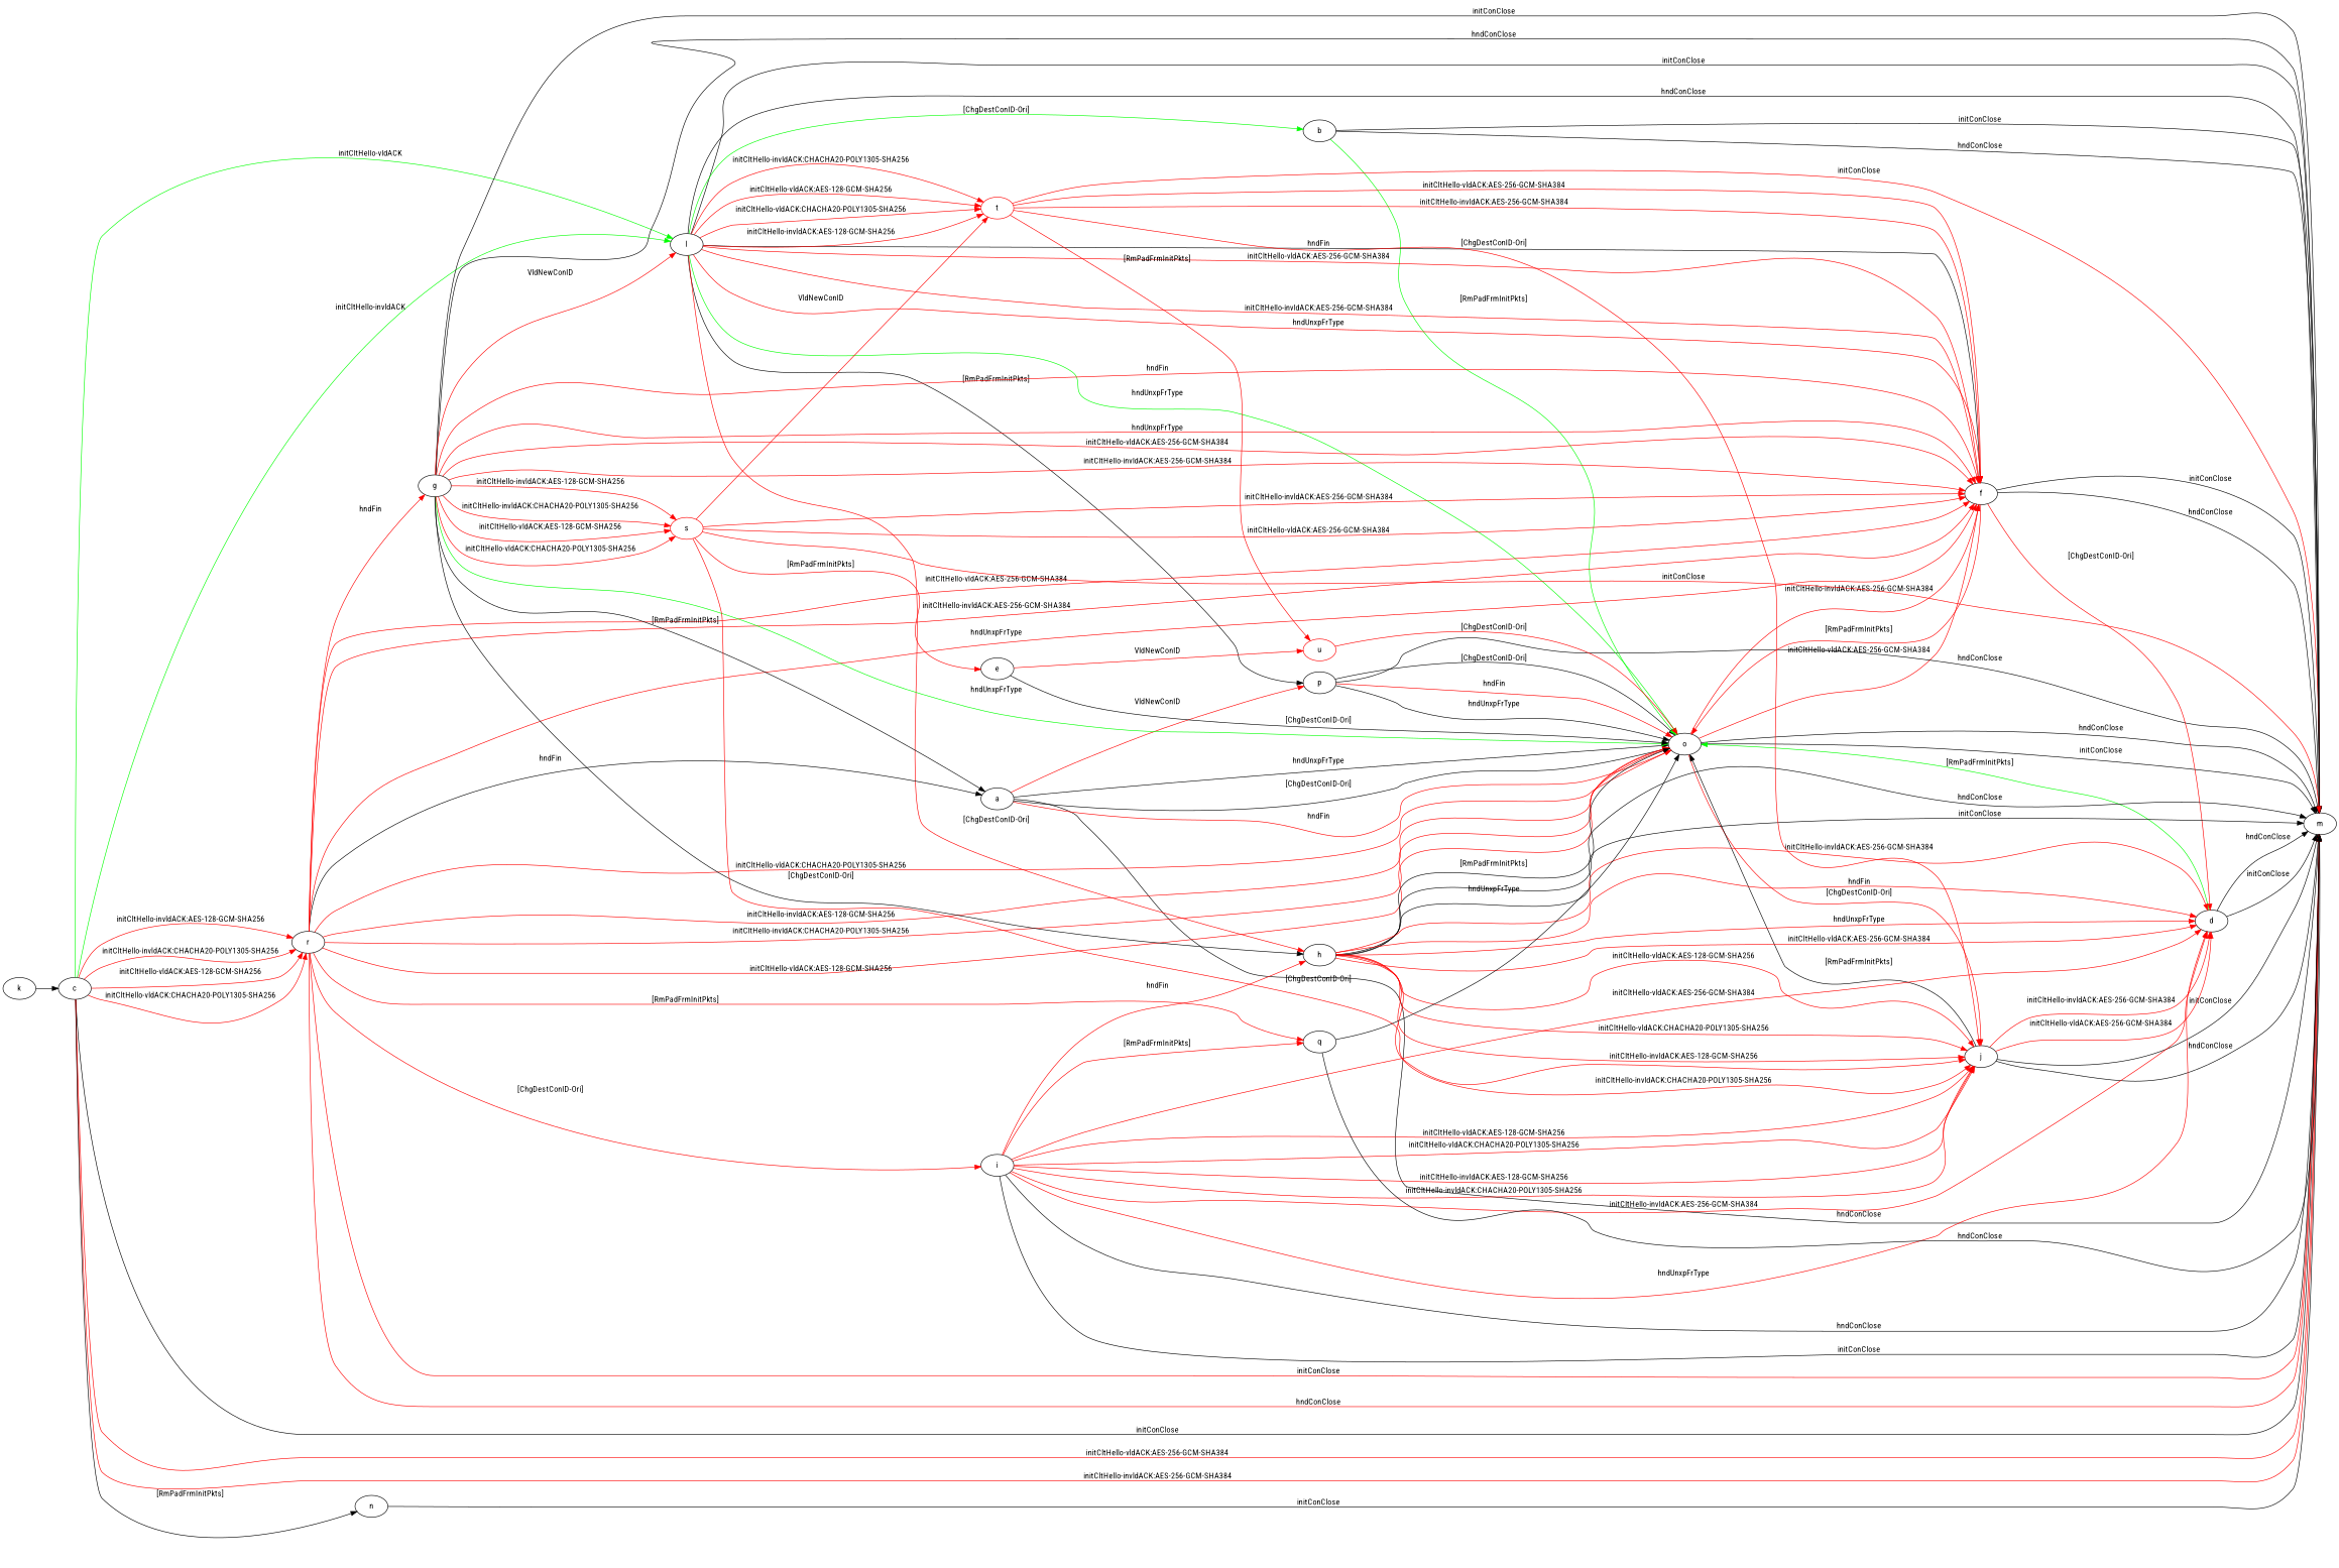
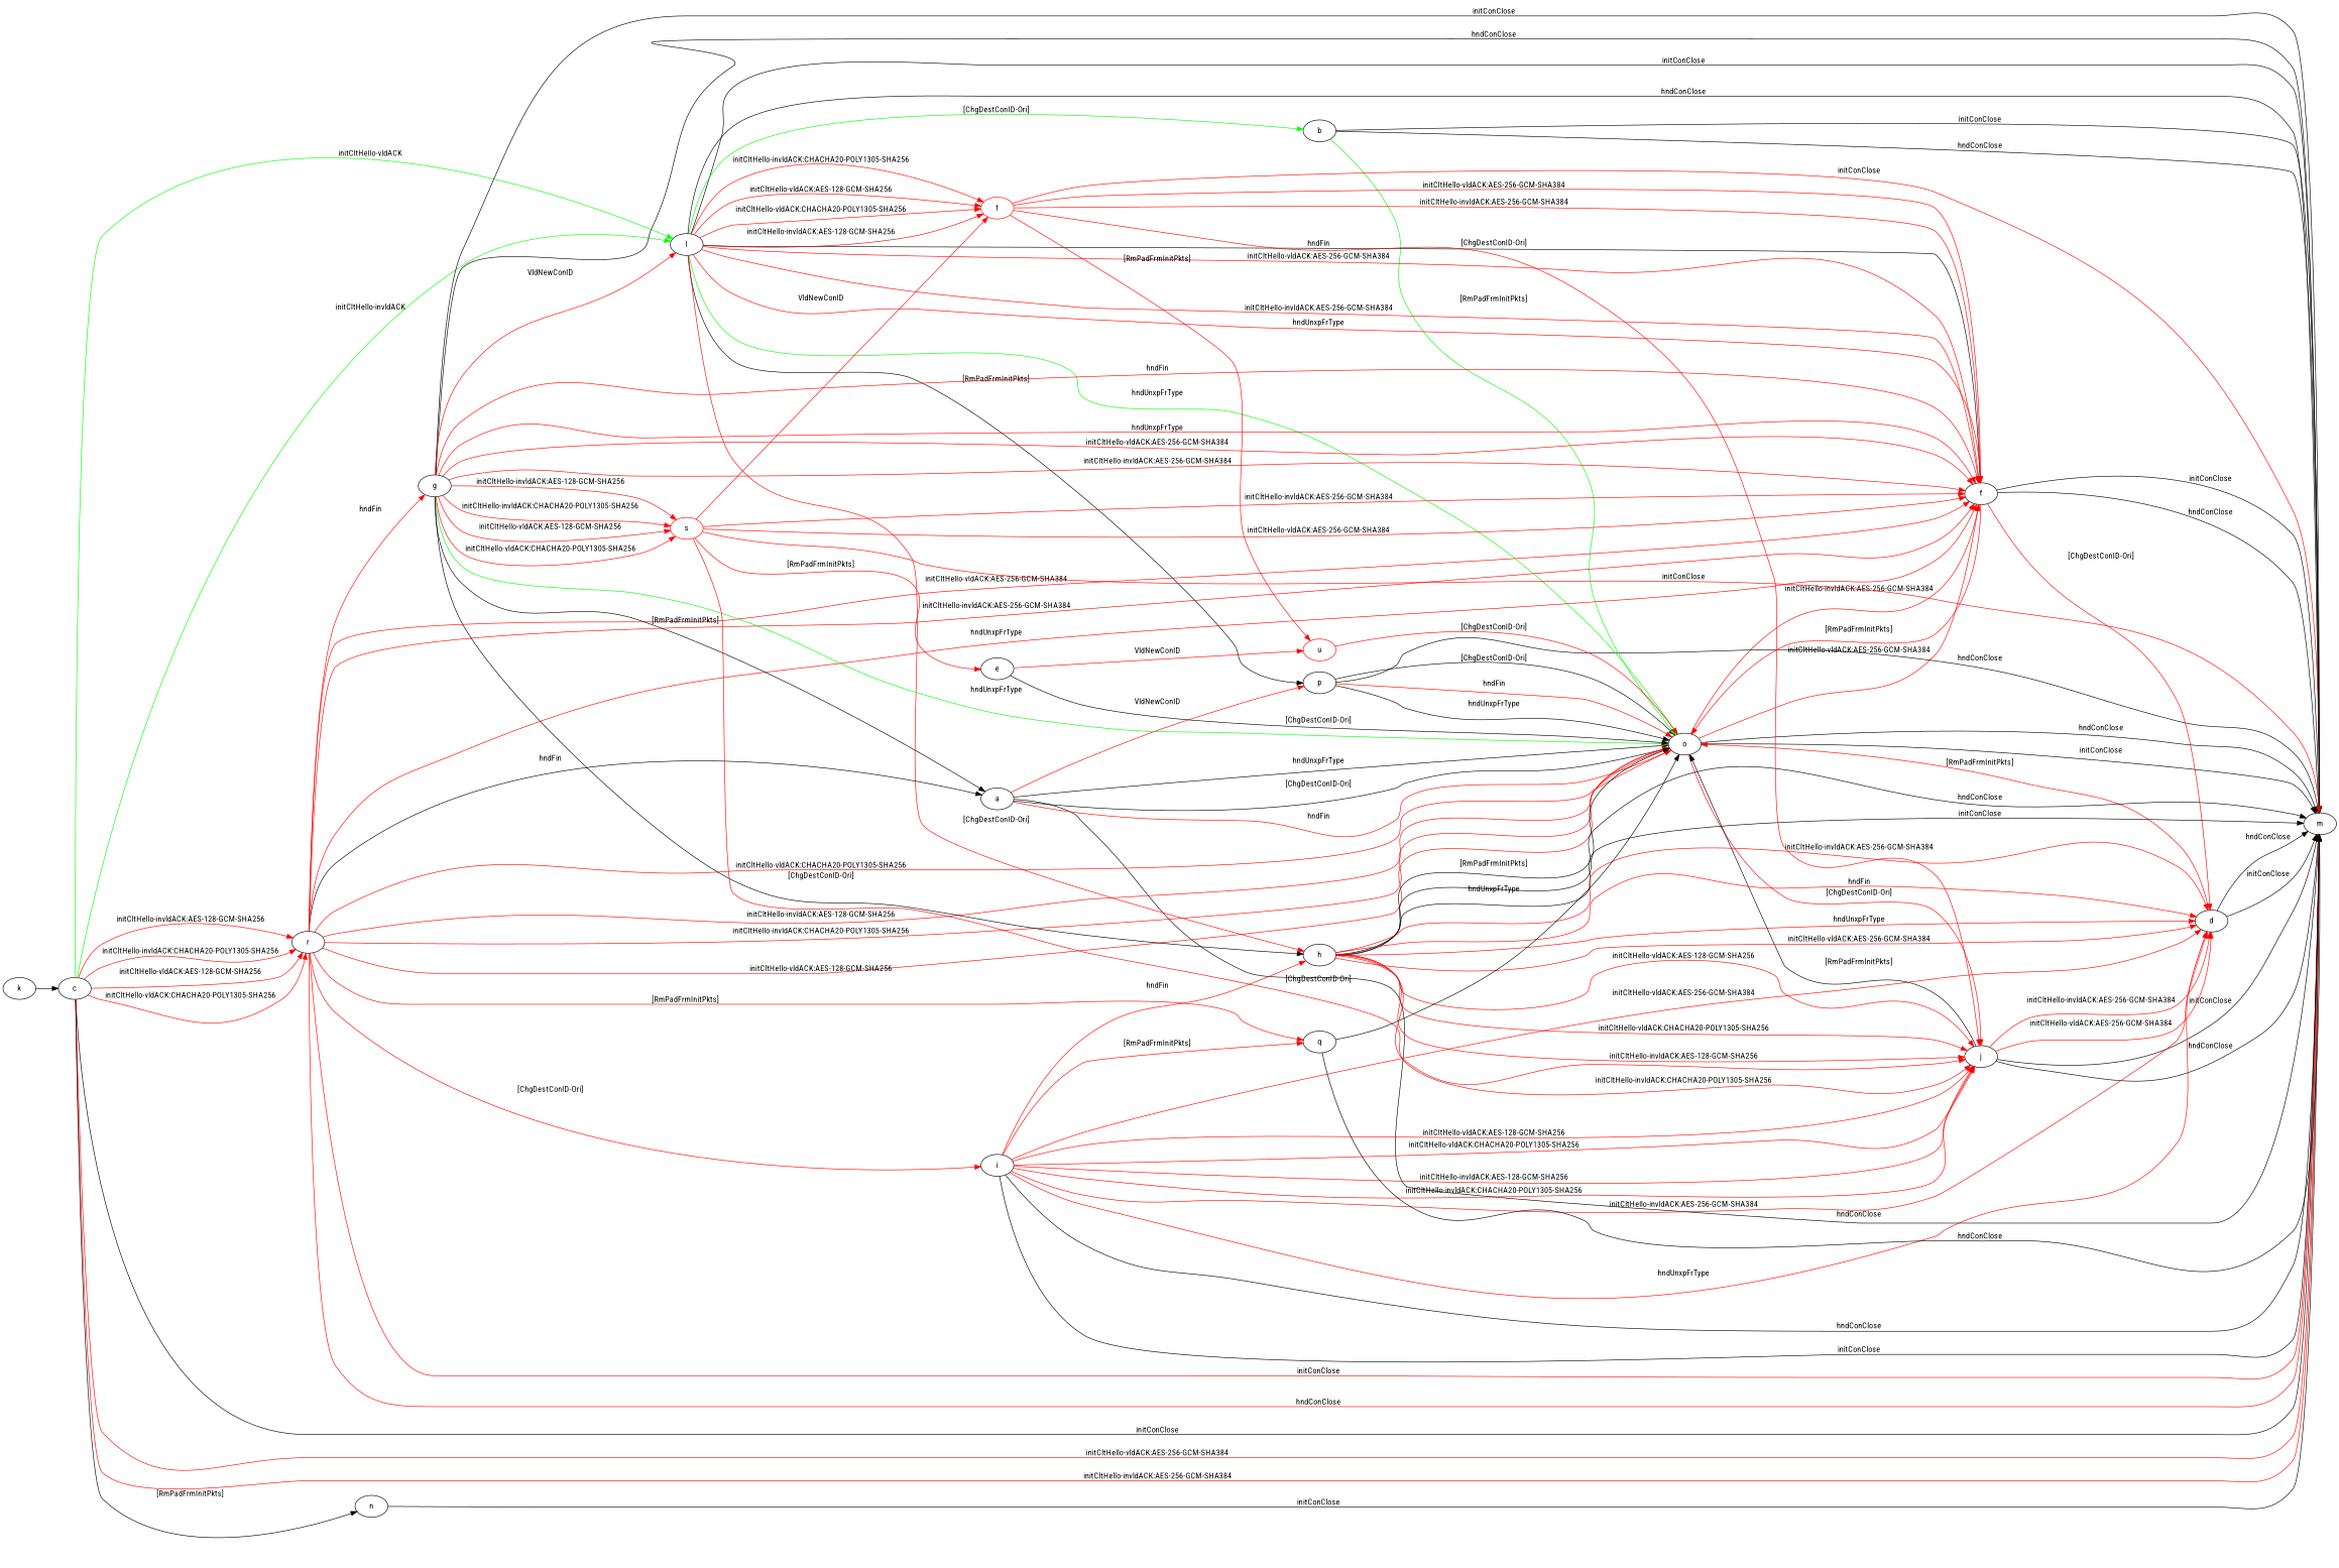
  digraph {
    fontname="Roboto Condensed"
    rankdir=LR
    node [fontname="Roboto Condensed"]
    edge [fontname="Roboto Condensed" color=red]
    a
    m
    o
    p
    f
    j
    d
    b
    c
    l
    n
    r [color=black]
    h
    t [color=red]
    g
    i
    q
    u [color=red]
    s [color=red]
    e
    k
    a -> m [label="hndConClose " color=""]
    a -> o [label="hndUnxpFrType " color=""]
    a -> o [label="[ChgDestConID-Ori] " color=""]
    a -> o [label="hndFin "]
    a -> p [label="VldNewConID "]
    o -> m [label="initConClose " color=""]
    o -> m [label="hndConClose " color=""]
    o -> f [label="initCltHello-vldACK:AES-256-GCM-SHA384 "]
    o -> f [label="initCltHello-invldACK:AES-256-GCM-SHA384 "]
    o -> j [label="[ChgDestConID-Ori] "]
    p -> m [label="hndConClose " color=""]
    p -> o [label="hndUnxpFrType " color=""]
    p -> o [label="[ChgDestConID-Ori] " color=""]
    p -> o [label="hndFin "]
    f -> m [label="initConClose " color=""]
    f -> m [label="hndConClose " color=""]
    f -> o [label="[RmPadFrmInitPkts] "]
    f -> d [label="[ChgDestConID-Ori] "]
    j -> m [label="initConClose " color=""]
    j -> m [label="hndConClose " color=""]
    j -> o [label="[RmPadFrmInitPkts] " color=""]
    j -> d [label="initCltHello-vldACK:AES-256-GCM-SHA384 "]
    j -> d [label="initCltHello-invldACK:AES-256-GCM-SHA384 "]
    d -> m [label="initConClose " color=""]
    d -> m [label="hndConClose " color=""]
-   d -> o [color=green label="[RmPadFrmInitPkts] "]
+   d -> o [label="[RmPadFrmInitPkts] "]
    b -> m [label="initConClose " color=""]
    b -> m [label="hndConClose " color=""]
    b -> o [color=green label="[RmPadFrmInitPkts] "]
    c -> m [label="initConClose " color=""]
    c -> m [label="initCltHello-vldACK:AES-256-GCM-SHA384 "]
    c -> m [label="initCltHello-invldACK:AES-256-GCM-SHA384 "]
    c -> l [color=green label="initCltHello-vldACK "]
    c -> l [color=green label="initCltHello-invldACK "]
    c -> n [label="[RmPadFrmInitPkts] " color=""]
    c -> r [label="initCltHello-vldACK:AES-128-GCM-SHA256 "]
    c -> r [label="initCltHello-vldACK:CHACHA20-POLY1305-SHA256 "]
    c -> r [label="initCltHello-invldACK:AES-128-GCM-SHA256 "]
    c -> r [label="initCltHello-invldACK:CHACHA20-POLY1305-SHA256 "]
    l -> m [label="initConClose " color=""]
    l -> m [label="hndConClose " color=""]
    l -> o [color=green label="hndUnxpFrType "]
    l -> p [label="[RmPadFrmInitPkts] " color=""]
    l -> f [label="hndFin " color=""]
    l -> f [label="initCltHello-vldACK:AES-256-GCM-SHA384 "]
    l -> f [label="initCltHello-invldACK:AES-256-GCM-SHA384 "]
    l -> f [label="hndUnxpFrType "]
    l -> b [color=green label="[ChgDestConID-Ori] "]
    l -> h [label="[ChgDestConID-Ori] "]
    l -> t [label="initCltHello-vldACK:AES-128-GCM-SHA256 "]
    l -> t [label="initCltHello-vldACK:CHACHA20-POLY1305-SHA256 "]
    l -> t [label="initCltHello-invldACK:AES-128-GCM-SHA256 "]
    l -> t [label="initCltHello-invldACK:CHACHA20-POLY1305-SHA256 "]
    n -> m [label="initConClose " color=""]
    r -> a [label="hndFin " color=""]
    r -> m [label="initConClose "]
    r -> m [label="hndConClose "]
    r -> o [label="initCltHello-vldACK:AES-128-GCM-SHA256 "]
    r -> o [label="initCltHello-vldACK:CHACHA20-POLY1305-SHA256 "]
    r -> o [label="initCltHello-invldACK:AES-128-GCM-SHA256 "]
    r -> o [label="initCltHello-invldACK:CHACHA20-POLY1305-SHA256 "]
    r -> f [label="initCltHello-vldACK:AES-256-GCM-SHA384 "]
    r -> f [label="initCltHello-invldACK:AES-256-GCM-SHA384 "]
    r -> f [label="hndUnxpFrType "]
    r -> g [label="hndFin "]
    r -> i [label="[ChgDestConID-Ori] "]
    r -> q [label="[RmPadFrmInitPkts] "]
    h -> m [label="initConClose " color=""]
    h -> m [label="hndConClose " color=""]
    h -> o [label="[RmPadFrmInitPkts] " color=""]
    h -> j [label="initCltHello-vldACK:AES-128-GCM-SHA256 "]
    h -> j [label="initCltHello-vldACK:CHACHA20-POLY1305-SHA256 "]
    h -> j [label="initCltHello-invldACK:AES-128-GCM-SHA256 "]
    h -> j [label="initCltHello-invldACK:CHACHA20-POLY1305-SHA256 "]
    h -> d [label="initCltHello-vldACK:AES-256-GCM-SHA384 "]
    h -> d [label="initCltHello-invldACK:AES-256-GCM-SHA384 "]
    h -> d [label="hndFin "]
    h -> d [label="hndUnxpFrType "]
    t -> m [label="initConClose "]
    t -> f [label="initCltHello-vldACK:AES-256-GCM-SHA384 "]
    t -> f [label="initCltHello-invldACK:AES-256-GCM-SHA384 "]
    t -> j [label="[ChgDestConID-Ori] "]
    t -> u [label="[RmPadFrmInitPkts] "]
    g -> a [label="[RmPadFrmInitPkts] " color=""]
    g -> m [label="initConClose " color=""]
    g -> m [label="hndConClose " color=""]
    g -> o [color=green label="hndUnxpFrType "]
    g -> f [label="initCltHello-vldACK:AES-256-GCM-SHA384 "]
    g -> f [label="initCltHello-invldACK:AES-256-GCM-SHA384 "]
    g -> f [label="hndFin "]
    g -> f [label="hndUnxpFrType "]
    g -> l [label="VldNewConID "]
    g -> h [label="[ChgDestConID-Ori] " color=""]
    g -> s [label="initCltHello-vldACK:AES-128-GCM-SHA256 "]
    g -> s [label="initCltHello-vldACK:CHACHA20-POLY1305-SHA256 "]
    g -> s [label="initCltHello-invldACK:AES-128-GCM-SHA256 "]
    g -> s [label="initCltHello-invldACK:CHACHA20-POLY1305-SHA256 "]
    i -> m [label="initConClose " color=""]
    i -> m [label="hndConClose " color=""]
    i -> j [label="initCltHello-vldACK:AES-128-GCM-SHA256 "]
    i -> j [label="initCltHello-vldACK:CHACHA20-POLY1305-SHA256 "]
    i -> j [label="initCltHello-invldACK:AES-128-GCM-SHA256 "]
    i -> j [label="initCltHello-invldACK:CHACHA20-POLY1305-SHA256 "]
    i -> d [label="initCltHello-vldACK:AES-256-GCM-SHA384 "]
    i -> d [label="initCltHello-invldACK:AES-256-GCM-SHA384 "]
    i -> d [label="hndUnxpFrType "]
    i -> h [label="hndFin "]
    i -> q [label="[RmPadFrmInitPkts] "]
    q -> m [label="hndConClose " color=""]
    q -> o [label="hndUnxpFrType " color=""]
    u -> o [label="[ChgDestConID-Ori] "]
    s -> m [label="initConClose "]
    s -> f [label="initCltHello-vldACK:AES-256-GCM-SHA384 "]
    s -> f [label="initCltHello-invldACK:AES-256-GCM-SHA384 "]
    s -> j [label="[ChgDestConID-Ori] "]
    s -> t [label="VldNewConID "]
    s -> e [label="[RmPadFrmInitPkts] "]
    e -> o [label="[ChgDestConID-Ori] " color=""]
    e -> u [label="VldNewConID "]
    k -> c [color=""]
  }
